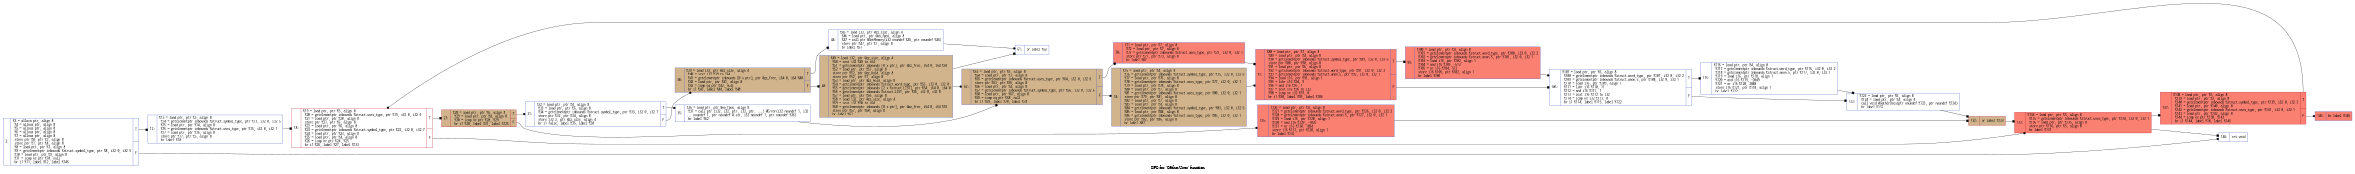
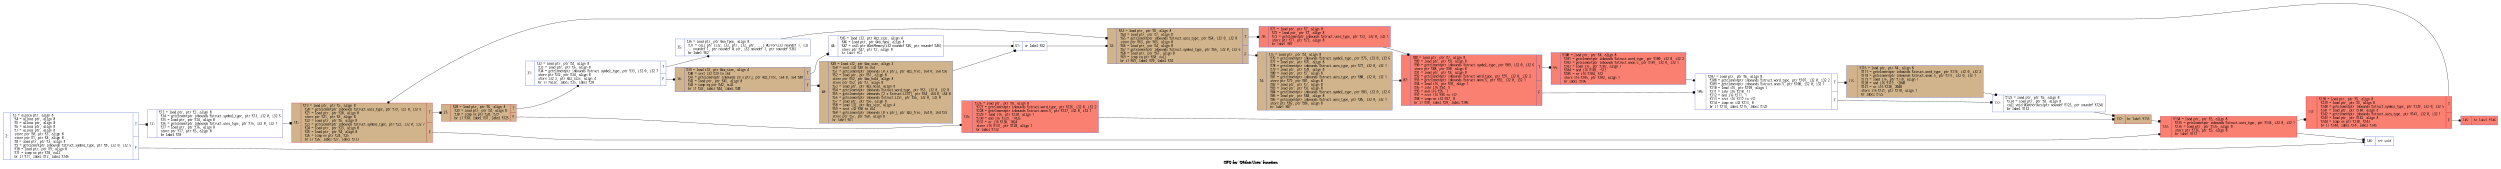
  digraph {
    label="CFG for 'GatherUses' function"
    rankdir=LR
    node [color="#3d50c3ff" fillcolor=white fontname=Courier shape=record style=filled]
    edge [arrowhead=box]
    n1 [label="{2:\l|  %3 = alloca ptr, align 8\l  %4 = alloca ptr, align 8\l  %5 = alloca ptr, align 8\l  %6 = alloca ptr, align 8\l  %7 = alloca ptr, align 8\l  store ptr %0, ptr %3, align 8\l  store ptr %1, ptr %4, align 8\l  %8 = load ptr, ptr %3, align 8\l  %9 = getelementptr inbounds %struct.symbol_type, ptr %8, i32 0, i32 5\l  %10 = load ptr, ptr %9, align 8\l  %11 = icmp ne ptr %10, null\l  br i1 %11, label %12, label %146\l|{<s0>T|<s1>F}}"]
    n2 [label="{12:\l|  %13 = load ptr, ptr %3, align 8\l  %14 = getelementptr inbounds %struct.symbol_type, ptr %13, i32 0, i32 5\l  %15 = load ptr, ptr %14, align 8\l  %16 = getelementptr inbounds %struct.uses_type, ptr %15, i32 0, i32 1\l  %17 = load ptr, ptr %16, align 8\l  store ptr %17, ptr %5, align 8\l  br label %18\l}"]
    n3 [label="{146:\l|  ret void\l}"]
-   n4 [color="#b70d28ff" label="{18:\l|  %19 = load ptr, ptr %5, align 8\l  %20 = getelementptr inbounds %struct.uses_type, ptr %19, i32 0, i32 0\l  %21 = load ptr, ptr %20, align 8\l  store ptr %21, ptr %6, align 8\l  %22 = load ptr, ptr %6, align 8\l  %23 = getelementptr inbounds %struct.symbol_type, ptr %22, i32 0, i32 7\l  %24 = load ptr, ptr %23, align 8\l  %25 = load ptr, ptr %4, align 8\l  %26 = icmp ne ptr %24, %25\l  br i1 %26, label %27, label %133\l|{<s0>T|<s1>F}}"]
+   n4 [color="#b70d28ff" fillcolor=tan label="{18:\l|  %19 = load ptr, ptr %5, align 8\l  %20 = getelementptr inbounds %struct.uses_type, ptr %19, i32 0, i32 0\l  %21 = load ptr, ptr %20, align 8\l  store ptr %21, ptr %6, align 8\l  %22 = load ptr, ptr %6, align 8\l  %23 = getelementptr inbounds %struct.symbol_type, ptr %22, i32 0, i32 7\l  %24 = load ptr, ptr %23, align 8\l  %25 = load ptr, ptr %4, align 8\l  %26 = icmp ne ptr %24, %25\l  br i1 %26, label %27, label %133\l|{<s0>T|<s1>F}}"]
    n5 [color="#b70d28ff" fillcolor=tan label="{27:\l|  %28 = load ptr, ptr %6, align 8\l  %29 = load ptr, ptr %4, align 8\l  %30 = icmp ne ptr %28, %29\l  br i1 %30, label %31, label %125\l|{<s0>T|<s1>F}}"]
    n6 [color="#b70d28ff" fillcolor=salmon label="{133:\l|  %134 = load ptr, ptr %5, align 8\l  %135 = getelementptr inbounds %struct.uses_type, ptr %134, i32 0, i32 1\l  %136 = load ptr, ptr %135, align 8\l  store ptr %136, ptr %5, align 8\l  br label %137\l}"]
    n7 [label="{31:\l|  %32 = load ptr, ptr %4, align 8\l  %33 = load ptr, ptr %6, align 8\l  %34 = getelementptr inbounds %struct.symbol_type, ptr %33, i32 0, i32 7\l  store ptr %32, ptr %34, align 8\l  store i32 2, ptr @zz_size, align 4\l  br i1 false, label %35, label %38\l|{<s0>T|<s1>F}}"]
    n8 [fillcolor=salmon label="{125:\l|  %126 = load ptr, ptr %4, align 8\l  %127 = getelementptr inbounds %struct.word_type, ptr %126, i32 0, i32 2\l  %128 = getelementptr inbounds %struct.anon.5, ptr %127, i32 0, i32 1\l  %129 = load i16, ptr %128, align 1\l  %130 = and i16 %129, -1025\l  %131 = or i16 %130, 1024\l  store i16 %131, ptr %128, align 1\l  br label %132\l}"]
    n9 [color="#b70d28ff" fillcolor=salmon label="{137:\l|  %138 = load ptr, ptr %5, align 8\l  %139 = load ptr, ptr %3, align 8\l  %140 = getelementptr inbounds %struct.symbol_type, ptr %139, i32 0, i32 5\l  %141 = load ptr, ptr %140, align 8\l  %142 = getelementptr inbounds %struct.uses_type, ptr %141, i32 0, i32 1\l  %143 = load ptr, ptr %142, align 8\l  %144 = icmp ne ptr %138, %143\l  br i1 %144, label %18, label %145\l|{<s0>T|<s1>F}}"]
    n10 [label="{35:\l|  %36 = load ptr, ptr @no_fpos, align 8\l  %37 = call ptr (i32, i32, ptr, i32, ptr, ...) @Error(i32 noundef 1, i32\l... noundef 1, ptr noundef @.str, i32 noundef 1, ptr noundef %36)\l  br label %62\l}"]
    n11 [fillcolor=tan label="{38:\l|  %39 = load i32, ptr @zz_size, align 4\l  %40 = sext i32 %39 to i64\l  %41 = getelementptr inbounds [0 x ptr], ptr @zz_free, i64 0, i64 %40\l  %42 = load ptr, ptr %41, align 8\l  %43 = icmp eq ptr %42, null\l  br i1 %43, label %44, label %48\l|{<s0>T|<s1>F}}"]
    n12 [color="#b70d28ff" fillcolor=tan label="{132:\l|  br label %133\l}"]
    n13 [fillcolor=salmon label="{145:\l|  br label %146\l}"]
    n14 [fillcolor=tan label="{62:\l|  %63 = load ptr, ptr %6, align 8\l  %64 = load ptr, ptr %7, align 8\l  %65 = getelementptr inbounds %struct.uses_type, ptr %64, i32 0, i32 0\l  store ptr %63, ptr %65, align 8\l  %66 = load ptr, ptr %4, align 8\l  %67 = getelementptr inbounds %struct.symbol_type, ptr %66, i32 0, i32 6\l  %68 = load ptr, ptr %67, align 8\l  %69 = icmp eq ptr %68, null\l  br i1 %69, label %70, label %74\l|{<s0>T|<s1>F}}"]
    n15 [label="{44:\l|  %45 = load i32, ptr @zz_size, align 4\l  %46 = load ptr, ptr @no_fpos, align 8\l  %47 = call ptr @GetMemory(i32 noundef %45, ptr noundef %46)\l  store ptr %47, ptr %7, align 8\l  br label %61\l}"]
    n16 [fillcolor=tan label="{48:\l|  %49 = load i32, ptr @zz_size, align 4\l  %50 = sext i32 %49 to i64\l  %51 = getelementptr inbounds [0 x ptr], ptr @zz_free, i64 0, i64 %50\l  %52 = load ptr, ptr %51, align 8\l  store ptr %52, ptr @zz_hold, align 8\l  store ptr %52, ptr %7, align 8\l  %53 = load ptr, ptr @zz_hold, align 8\l  %54 = getelementptr inbounds %struct.word_type, ptr %53, i32 0, i32 0\l  %55 = getelementptr inbounds [2 x %struct.LIST], ptr %54, i64 0, i64 0\l  %56 = getelementptr inbounds %struct.LIST, ptr %55, i32 0, i32 0\l  %57 = load ptr, ptr %56, align 8\l  %58 = load i32, ptr @zz_size, align 4\l  %59 = sext i32 %58 to i64\l  %60 = getelementptr inbounds [0 x ptr], ptr @zz_free, i64 0, i64 %59\l  store ptr %57, ptr %60, align 8\l  br label %61\l}"]
    n17 [fillcolor=salmon label="{70:\l|  %71 = load ptr, ptr %7, align 8\l  %72 = load ptr, ptr %7, align 8\l  %73 = getelementptr inbounds %struct.uses_type, ptr %72, i32 0, i32 1\l  store ptr %71, ptr %73, align 8\l  br label %87\l}"]
    n18 [fillcolor=tan label="{74:\l|  %75 = load ptr, ptr %4, align 8\l  %76 = getelementptr inbounds %struct.symbol_type, ptr %75, i32 0, i32 6\l  %77 = load ptr, ptr %76, align 8\l  %78 = getelementptr inbounds %struct.uses_type, ptr %77, i32 0, i32 1\l  %79 = load ptr, ptr %78, align 8\l  %80 = load ptr, ptr %7, align 8\l  %81 = getelementptr inbounds %struct.uses_type, ptr %80, i32 0, i32 1\l  store ptr %79, ptr %81, align 8\l  %82 = load ptr, ptr %7, align 8\l  %83 = load ptr, ptr %4, align 8\l  %84 = getelementptr inbounds %struct.symbol_type, ptr %83, i32 0, i32 6\l  %85 = load ptr, ptr %84, align 8\l  %86 = getelementptr inbounds %struct.uses_type, ptr %85, i32 0, i32 1\l  store ptr %82, ptr %86, align 8\l  br label %87\l}"]
    n19 [label="{61:\l|  br label %62\l}"]
    n20 [fillcolor=salmon label="{87:\l|  %88 = load ptr, ptr %7, align 8\l  %89 = load ptr, ptr %4, align 8\l  %90 = getelementptr inbounds %struct.symbol_type, ptr %89, i32 0, i32 6\l  store ptr %88, ptr %90, align 8\l  %91 = load ptr, ptr %6, align 8\l  %92 = getelementptr inbounds %struct.word_type, ptr %91, i32 0, i32 2\l  %93 = getelementptr inbounds %struct.anon.5, ptr %92, i32 0, i32 1\l  %94 = load i16, ptr %93, align 1\l  %95 = lshr i16 %94, 9\l  %96 = and i16 %95, 1\l  %97 = zext i16 %96 to i32\l  %98 = icmp ne i32 %97, 0\l  br i1 %98, label %99, label %106\l|{<s0>T|<s1>F}}"]
    n21 [fillcolor=salmon label="{99:\l|  %100 = load ptr, ptr %4, align 8\l  %101 = getelementptr inbounds %struct.word_type, ptr %100, i32 0, i32 2\l  %102 = getelementptr inbounds %struct.anon.5, ptr %101, i32 0, i32 1\l  %103 = load i16, ptr %102, align 1\l  %104 = and i16 %103, -513\l  %105 = or i16 %104, 512\l  store i16 %105, ptr %102, align 1\l  br label %106\l}"]
    n22 [label="{106:\l|  %107 = load ptr, ptr %6, align 8\l  %108 = getelementptr inbounds %struct.word_type, ptr %107, i32 0, i32 2\l  %109 = getelementptr inbounds %struct.anon.5, ptr %108, i32 0, i32 1\l  %110 = load i16, ptr %109, align 1\l  %111 = lshr i16 %110, 11\l  %112 = and i16 %111, 1\l  %113 = zext i16 %112 to i32\l  %114 = icmp ne i32 %113, 0\l  br i1 %114, label %115, label %122\l|{<s0>T|<s1>F}}"]
-   n23 [label="{115:\l|  %116 = load ptr, ptr %4, align 8\l  %117 = getelementptr inbounds %struct.word_type, ptr %116, i32 0, i32 2\l  %118 = getelementptr inbounds %struct.anon.5, ptr %117, i32 0, i32 1\l  %119 = load i16, ptr %118, align 1\l  %120 = and i16 %119, -2049\l  %121 = or i16 %120, 2048\l  store i16 %121, ptr %118, align 1\l  br label %122\l}"]
+   n23 [fillcolor=tan label="{115:\l|  %116 = load ptr, ptr %4, align 8\l  %117 = getelementptr inbounds %struct.word_type, ptr %116, i32 0, i32 2\l  %118 = getelementptr inbounds %struct.anon.5, ptr %117, i32 0, i32 1\l  %119 = load i16, ptr %118, align 1\l  %120 = and i16 %119, -2049\l  %121 = or i16 %120, 2048\l  store i16 %121, ptr %118, align 1\l  br label %122\l}"]
    n24 [label="{122:\l|  %123 = load ptr, ptr %6, align 8\l  %124 = load ptr, ptr %4, align 8\l  call void @GatherUses(ptr noundef %123, ptr noundef %124)\l  br label %132\l}"]
    n1 -> n2 [tailport=s0]
    n1 -> n3 [arrowhead=dot tailport=s1]
    n2 -> n4
    n4 -> n5 [tailport=s0]
    n4 -> n6 [arrowhead=dot tailport=s1]
    n5 -> n7 [arrowhead=dot tailport=s0]
    n5 -> n8 [arrowhead=dot tailport=s1]
    n6 -> n3
    n6 -> n9
    n7 -> n10 [arrowhead=dot tailport=s0]
    n7 -> n11 [arrowhead=dot tailport=s1]
    n8 -> n12
    n9 -> n4 [arrowhead=dot tailport=s0]
    n9 -> n13 [arrowhead=dot tailport=s1]
    n10 -> n14
    n11 -> n15 [tailport=s0]
    n11 -> n16 [tailport=s1]
    n12 -> n6
    n14 -> n17 [tailport=s0]
    n14 -> n18 [arrowhead=dot tailport=s1]
    n15 -> n19 [arrowhead=dot]
    n16 -> n19
    n17 -> n20
    n18 -> n20 [arrowhead=dot]
-   n16 -> n14 [arrowhead=dot]
+   n19 -> n14 [arrowhead=dot]
    n20 -> n21 [tailport=s0]
    n20 -> n22 [tailport=s1]
    n21 -> n22 [arrowhead=dot]
    n22 -> n23 [tailport=s0]
    n22 -> n24 [tailport=s1]
    n23 -> n24
    n24 -> n12
  }
